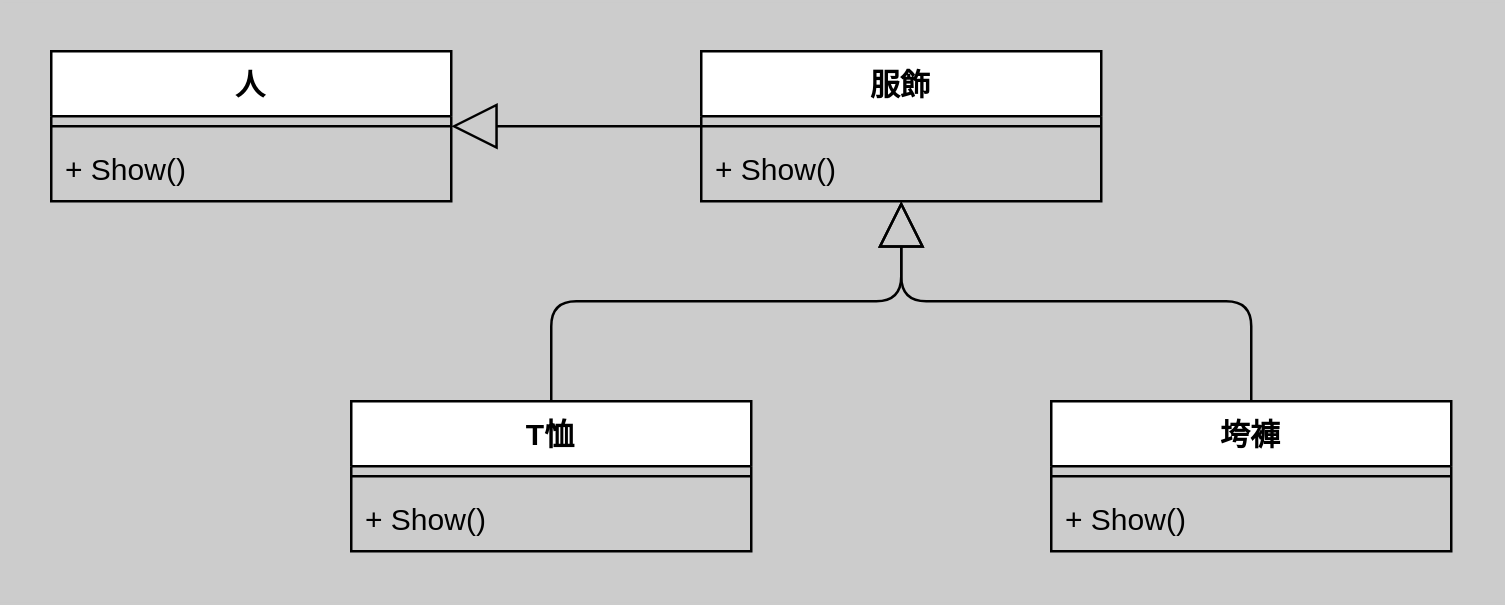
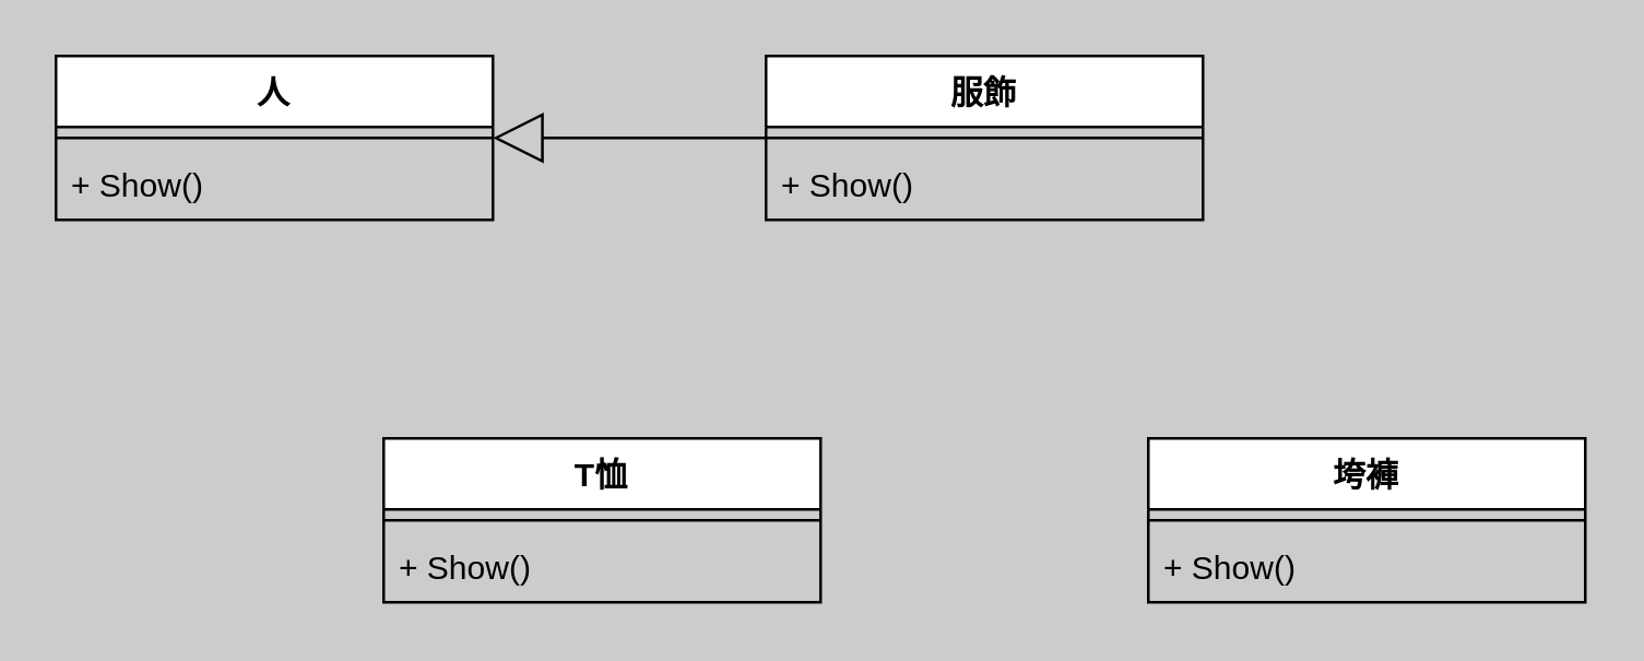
  <mxCell id="0" />
  <mxCell id="1" parent="0" />
  <mxCell id="2" value="人" style="swimlane;fontStyle=1;align=center;verticalAlign=top;childLayout=stackLayout;horizontal=1;startSize=26;horizontalStack=0;resizeParent=1;resizeParentMax=0;resizeLast=0;collapsible=1;marginBottom=0;" parent="1" vertex="1"><mxGeometry x="20" y="20" width="160" height="60" as="geometry" /></mxCell>
  <mxCell id="3" value="" style="line;strokeWidth=1;fillColor=none;align=left;verticalAlign=middle;spacingTop=-1;spacingLeft=3;spacingRight=3;rotatable=0;labelPosition=right;points=[];portConstraint=eastwest;" parent="2" vertex="1"><mxGeometry y="26" width="160" height="8" as="geometry" /></mxCell>
  <mxCell id="4" value="+ Show()" style="text;strokeColor=none;fillColor=none;align=left;verticalAlign=top;spacingLeft=4;spacingRight=4;overflow=hidden;rotatable=0;points=[[0,0.5],[1,0.5]];portConstraint=eastwest;" parent="2" vertex="1"><mxGeometry y="34" width="160" height="26" as="geometry" /></mxCell>
  <mxCell id="5" value="服飾" style="swimlane;fontStyle=1;align=center;verticalAlign=top;childLayout=stackLayout;horizontal=1;startSize=26;horizontalStack=0;resizeParent=1;resizeParentMax=0;resizeLast=0;collapsible=1;marginBottom=0;" parent="1" vertex="1"><mxGeometry x="280" y="20" width="160" height="60" as="geometry" /></mxCell>
  <mxCell id="6" value="" style="line;strokeWidth=1;fillColor=none;align=left;verticalAlign=middle;spacingTop=-1;spacingLeft=3;spacingRight=3;rotatable=0;labelPosition=right;points=[];portConstraint=eastwest;" parent="5" vertex="1"><mxGeometry y="26" width="160" height="8" as="geometry" /></mxCell>
  <mxCell id="7" value="+ Show()" style="text;strokeColor=none;fillColor=none;align=left;verticalAlign=top;spacingLeft=4;spacingRight=4;overflow=hidden;rotatable=0;points=[[0,0.5],[1,0.5]];portConstraint=eastwest;" parent="5" vertex="1"><mxGeometry y="34" width="160" height="26" as="geometry" /></mxCell>
  <mxCell id="8" value="" style="endArrow=block;endSize=16;endFill=0;html=1;edgeStyle=orthogonalEdgeStyle;" parent="1" source="5" target="2" edge="1"><mxGeometry width="160" relative="1" as="geometry"><mxPoint x="190" y="260" as="sourcePoint" /><mxPoint x="190" y="172" as="targetPoint" /></mxGeometry></mxCell>
  <mxCell id="9" value="T恤" style="swimlane;fontStyle=1;align=center;verticalAlign=top;childLayout=stackLayout;horizontal=1;startSize=26;horizontalStack=0;resizeParent=1;resizeParentMax=0;resizeLast=0;collapsible=1;marginBottom=0;" parent="1" vertex="1"><mxGeometry x="140" y="160" width="160" height="60" as="geometry" /></mxCell>
  <mxCell id="10" value="" style="line;strokeWidth=1;fillColor=none;align=left;verticalAlign=middle;spacingTop=-1;spacingLeft=3;spacingRight=3;rotatable=0;labelPosition=right;points=[];portConstraint=eastwest;" parent="9" vertex="1"><mxGeometry y="26" width="160" height="8" as="geometry" /></mxCell>
  <mxCell id="11" value="+ Show()" style="text;strokeColor=none;fillColor=none;align=left;verticalAlign=top;spacingLeft=4;spacingRight=4;overflow=hidden;rotatable=0;points=[[0,0.5],[1,0.5]];portConstraint=eastwest;" parent="9" vertex="1"><mxGeometry y="34" width="160" height="26" as="geometry" /></mxCell>
  <mxCell id="12" value="垮褲" style="swimlane;fontStyle=1;align=center;verticalAlign=top;childLayout=stackLayout;horizontal=1;startSize=26;horizontalStack=0;resizeParent=1;resizeParentMax=0;resizeLast=0;collapsible=1;marginBottom=0;" parent="1" vertex="1"><mxGeometry x="420" y="160" width="160" height="60" as="geometry" /></mxCell>
  <mxCell id="13" value="" style="line;strokeWidth=1;fillColor=none;align=left;verticalAlign=middle;spacingTop=-1;spacingLeft=3;spacingRight=3;rotatable=0;labelPosition=right;points=[];portConstraint=eastwest;" parent="12" vertex="1"><mxGeometry y="26" width="160" height="8" as="geometry" /></mxCell>
  <mxCell id="14" value="+ Show()" style="text;strokeColor=none;fillColor=none;align=left;verticalAlign=top;spacingLeft=4;spacingRight=4;overflow=hidden;rotatable=0;points=[[0,0.5],[1,0.5]];portConstraint=eastwest;" parent="12" vertex="1"><mxGeometry y="34" width="160" height="26" as="geometry" /></mxCell>
- <mxCell id="15" value="" style="endArrow=block;endSize=16;endFill=0;html=1;edgeStyle=orthogonalEdgeStyle;" parent="1" source="9" target="5" edge="1"><mxGeometry width="160" relative="1" as="geometry"><mxPoint x="290" y="60" as="sourcePoint" /><mxPoint x="190" y="60" as="targetPoint" /></mxGeometry></mxCell>
- <mxCell id="16" value="" style="endArrow=block;endSize=16;endFill=0;html=1;edgeStyle=orthogonalEdgeStyle;" parent="1" source="12" target="5" edge="1"><mxGeometry width="160" relative="1" as="geometry"><mxPoint x="300" y="70" as="sourcePoint" /><mxPoint x="200" y="70" as="targetPoint" /></mxGeometry></mxCell>
